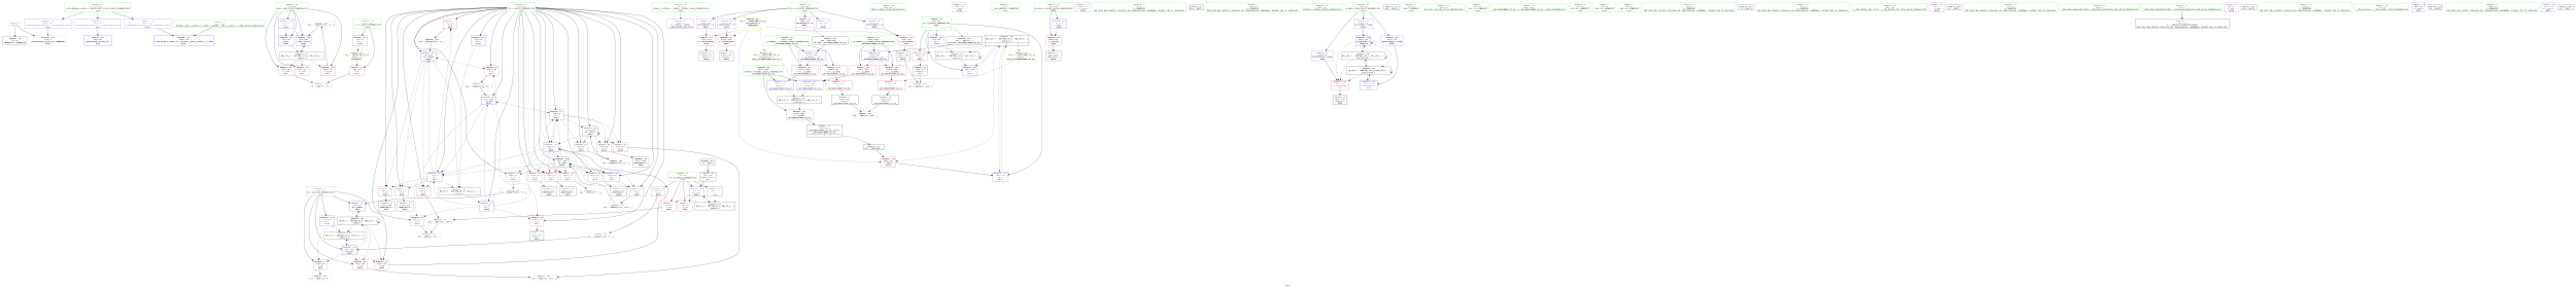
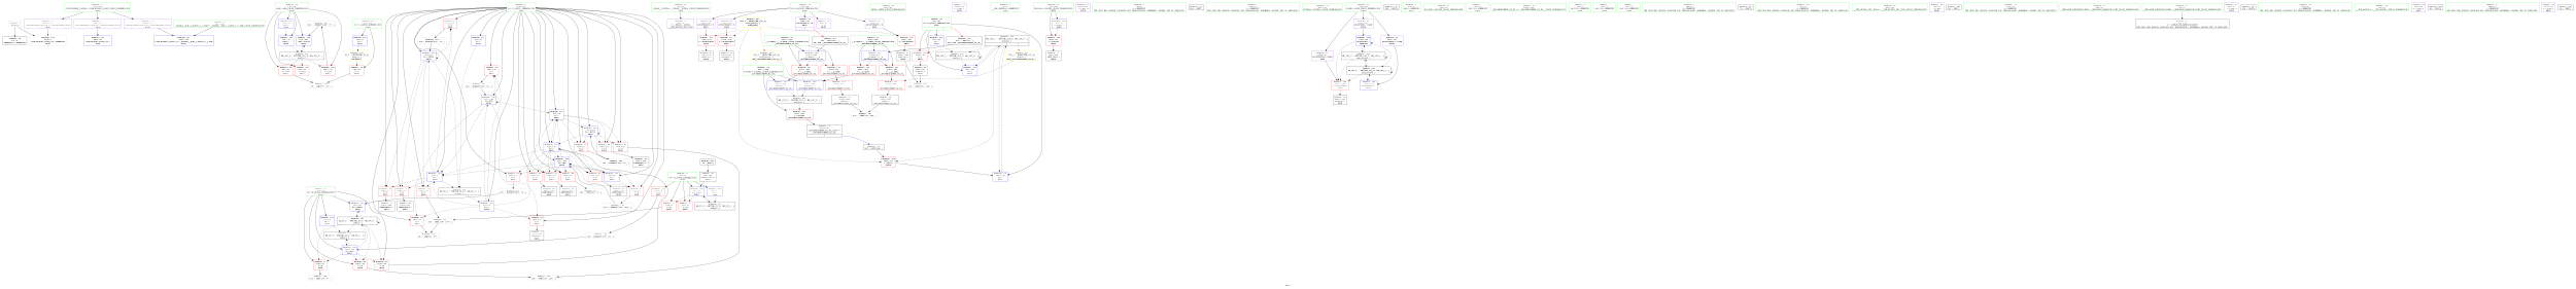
  digraph {
    fontname="Courier Prime"
    label=SVFG
    node [color=black fontname="Courier Prime" shape=record]
    edge [fontname="Courier Prime" style=solid]
    n1 [color=grey label="{NodeID: 0\nNullPtr}"]
    n2 [label="{NodeID: 38\n2\<--3\ndummyVal\<--dummyVal\n}"]
    n3 [color=blue label="{NodeID: 123\n251\<--3\nllvm.global_ctors_2\<--dummyVal\nGlob }" style=dotted]
    n4 [color=grey label="{NodeID: 180\n205 = Binary(204, 75, )\n}"]
    n5 [color=blue label="{NodeID: 142\n17\<--205\ntes\<--inc50\nmain\n}"]
    n6 [label="{NodeID: 195\nMR_10V_3 = PHI(MR_10V_4, MR_10V_2, )\npts\{18 \}\n}"]
    n7 [color=red label="{NodeID: 98\n77\<--17\n\<--tes\nmain\n}"]
    n8 [color=red label="{NodeID: 99\n83\<--17\n\<--tes\nmain\n}"]
    n9 [color=red label="{NodeID: 100\n204\<--17\n\<--tes\nmain\n}"]
    n10 [color=red label="{NodeID: 97\n197\<--15\n\<--i\nmain\n}"]
    n11 [color=grey label="{NodeID: 184\n198 = Binary(197, 75, )\n}"]
    n12 [color=blue label="{NodeID: 141\n15\<--198\ni\<--inc46\nmain\n}"]
    n13 [color=red label="{NodeID: 94\n178\<--15\n\<--i\nmain\n}"]
    n14 [color=red label="{NodeID: 95\n182\<--15\n\<--i\nmain\n}"]
    n15 [color=red label="{NodeID: 96\n188\<--15\n\<--i\nmain\n}"]
    n16 [label="{NodeID: 196\nMR_8V_2 = PHI(MR_8V_16, MR_8V_1, )\npts\{16 \}\n}"]
    n17 [color=green label="{NodeID: 14\n4\<--6\n_ZStL8__ioinit\<--_ZStL8__ioinit_field_insensitive\nGlob }"]
    n18 [color=purple label="{NodeID: 57\n48\<--4\n\<--_ZStL8__ioinit\n__cxx_global_var_init\n}"]
    n19 [label="{NodeID: 194\nMR_6V_2 = PHI(MR_6V_4, MR_6V_1, )\npts\{14 \}\n}"]
    n20 [color=blue label="{NodeID: 130\n13\<--110\nx\<--sub\nmain\n}"]
    n21 [color=red label="{NodeID: 79\n113\<--13\n\<--x\nmain\n}"]
    n22 [color=red label="{NodeID: 80\n121\<--13\n\<--x\nmain\n}"]
    n23 [color=red label="{NodeID: 81\n137\<--13\n\<--x\nmain\n}"]
    n24 [label="{NodeID: 199\nMR_6V_5 = PHI(MR_6V_7, MR_6V_4, )\npts\{14 \}\n}"]
    n25 [color=grey label="{NodeID: 188\n114 = cmp(113, 9, )\n}"]
    n26 [color=grey label="{NodeID: 186\n122 = cmp(120, 121, )\n}"]
    n27 [color=blue label="{NodeID: 135\n15\<--137\ni\<--\nmain\n}"]
    n28 [color=blue label="{NodeID: 137\n13\<--165\nx\<--sub31\nmain\n}"]
    n29 [color=red label="{NodeID: 111\n232\<--225\n\<--__b.addr\n_ZSt3maxIcERKT_S2_S2_\n}"]
    n30 [color=red label="{NodeID: 114\n233\<--232\n\<--\n_ZSt3maxIcERKT_S2_S2_\n}"]
    n31 [label="{NodeID: 55\n234\<--233\nconv1\<--\n_ZSt3maxIcERKT_S2_S2_\n}"]
    n32 [color=grey label="{NodeID: 187\n235 = cmp(231, 234, )\n}"]
    n33 [color=green label="{NodeID: 28\n64\<--65\nmain\<--main_field_insensitive\n}"]
    n34 [color=blue label="{NodeID: 125\n17\<--75\ntes\<--\nmain\n}"]
    n35 [color=grey label="{NodeID: 190\n79 = cmp(77, 78, )\n}"]
    n36 [label="{NodeID: 42\n125\<--124\nidxprom11\<--\nmain\n}"]
    n37 [color=blue label="{NodeID: 139\n15\<--172\ni\<--dec\nmain\n}"]
    n38 [color=red label="{NodeID: 88\n140\<--15\n\<--i\nmain\n}"]
    n39 [color=red label="{NodeID: 89\n145\<--15\n\<--i\nmain\n}"]
    n40 [color=red label="{NodeID: 90\n152\<--15\n\<--i\nmain\n}"]
    n41 [color=red label="{NodeID: 91\n159\<--15\n\<--i\nmain\n}"]
    n42 [color=red label="{NodeID: 92\n164\<--15\n\<--i\nmain\n}"]
    n43 [color=red label="{NodeID: 93\n171\<--15\n\<--i\nmain\n}"]
    n44 [color=blue label="{NodeID: 132\n15\<--9\ni\<--\nmain\n}"]
    n45 [color=blue label="{NodeID: 138\n15\<--168\ni\<--\nmain\n}"]
    n46 [color=blue label="{NodeID: 140\n15\<--9\ni\<--\nmain\n}"]
    n47 [color=grey label="{NodeID: 192\n141 = cmp(140, 9, )\n}"]
    n48 [label="{NodeID: 44\n146\<--145\nidxprom21\<--\nmain\n}"]
    n49 [label="{NodeID: 46\n153\<--152\nidxprom25\<--\nmain\n}"]
    n50 [label="{NodeID: 48\n160\<--159\nidxprom29\<--\nmain\n}"]
    n51 [color=grey label="{NodeID: 183\n165 = Binary(164, 75, )\n}"]
    n52 [color=grey label="{NodeID: 179\n172 = Binary(171, 168, )\n}"]
    n53 [color=red label="{NodeID: 85\n120\<--15\n\<--i\nmain\n}"]
    n54 [color=blue label="{NodeID: 134\n15\<--134\ni\<--inc15\nmain\n}"]
    n55 [color=red label="{NodeID: 86\n124\<--15\n\<--i\nmain\n}"]
    n56 [color=red label="{NodeID: 87\n133\<--15\n\<--i\nmain\n}"]
    n57 [color=grey label="{NodeID: 182\n134 = Binary(133, 75, )\n}"]
    n58 [color=grey label="{NodeID: 185\n180 = cmp(178, 179, )\n}"]
    n59 [label="{NodeID: 49\n183\<--182\nidxprom37\<--\nmain\n}"]
    n60 [label="{NodeID: 51\n189\<--188\nidxprom40\<--\nmain\n}"]
    n61 [color=blue label="{NodeID: 127\n15\<--9\ni\<--\nmain\n}"]
    n62 [label="{NodeID: 56\n218\<--243\n_ZSt3maxIcERKT_S2_S2__ret\<--\n_ZSt3maxIcERKT_S2_S2_\n|{<s0>7}}"]
    n63 [label="{NodeID: 251\n127 = PHI(218, )\n}"]
    n64 [color=red label="{NodeID: 103\n130\<--127\n\<--call13\nmain\n}"]
    n65 [color=blue label="{NodeID: 133\n19\<--130\nc\<--\nmain\n}"]
    n66 [color=purple label="{NodeID: 70\n193\<--33\n\<--.str.3\nmain\n}"]
    n67 [label="{NodeID: 250\n89 = PHI()\n}"]
    n68 [label="{NodeID: 40\n92\<--89\nconv\<--call3\nmain\n}"]
    n69 [color=blue label="{NodeID: 126\n8\<--92\nn\<--conv\nmain\n}"]
    n70 [color=red label="{NodeID: 75\n97\<--8\n\<--n\nmain\n}"]
    n71 [color=red label="{NodeID: 77\n179\<--8\n\<--n\nmain\n}"]
    n72 [label="{NodeID: 193\nMR_2V_2 = PHI(MR_2V_3, MR_2V_1, )\npts\{10 \}\n}"]
    n73 [color=red label="{NodeID: 84\n105\<--15\n\<--i\nmain\n}"]
    n74 [color=grey label="{NodeID: 181\n106 = Binary(105, 75, )\n}"]
    n75 [color=blue label="{NodeID: 129\n15\<--106\ni\<--inc\nmain\n}"]
    n76 [color=red label="{NodeID: 82\n96\<--15\n\<--i\nmain\n}"]
    n77 [color=red label="{NodeID: 83\n100\<--15\n\<--i\nmain\n}"]
    n78 [color=green label="{NodeID: 1\n7\<--1\n__dso_handle\<--dummyObj\nGlob }"]
    n79 [color=grey label="{NodeID: 191\n98 = cmp(96, 97, )\n}"]
    n80 [label="{NodeID: 41\n101\<--100\nidxprom\<--\nmain\n}"]
    n81 [color=green label="{NodeID: 15\n8\<--10\nn\<--n_field_insensitive\nGlob }"]
    n82 [color=red label="{NodeID: 76\n109\<--8\n\<--n\nmain\n}"]
    n83 [color=blue label="{NodeID: 115\n8\<--9\nn\<--\nGlob }"]
    n84 [color=grey label="{NodeID: 178\n110 = Binary(109, 75, )\n}"]
    n85 [color=red label="{NodeID: 112\n237\<--225\n\<--__b.addr\n_ZSt3maxIcERKT_S2_S2_\n}"]
    n86 [color=blue label="{NodeID: 145\n221\<--237\nretval\<--\n_ZSt3maxIcERKT_S2_S2_\n}"]
    n87 [label="{NodeID: 207\nMR_21V_3 = PHI(MR_21V_4, MR_21V_2, )\npts\{222 \}\n}"]
    n88 [color=red label="{NodeID: 108\n243\<--221\n\<--retval\n_ZSt3maxIcERKT_S2_S2_\n}"]
    n89 [color=green label="{NodeID: 29\n67\<--68\nretval\<--retval_field_insensitive\nmain\n}"]
    n90 [color=red label="{NodeID: 102\n208\<--67\n\<--retval\nmain\n}"]
    n91 [color=blue label="{NodeID: 124\n67\<--9\nretval\<--\nmain\n}"]
    n92 [label="{NodeID: 53\n66\<--208\nmain_ret\<--\nmain\n}"]
    n93 [label="{NodeID: 209\nMR_12V_5 = PHI(MR_12V_6, MR_12V_4, )\npts\{21 \}\n|{|<s5>7}}"]
    n94 [color=red label="{NodeID: 101\n143\<--19\n\<--c\nmain\n}"]
    n95 [color=blue label="{NodeID: 131\n19\<--117\nc\<--\nmain\n}"]
    n96 [label="{NodeID: 197\nMR_12V_2 = PHI(MR_12V_3, MR_12V_1, )\npts\{21 \}\n}"]
    n97 [color=yellow label="{NodeID: 215\n12V_1 = ENCHI(MR_12V_0)\npts\{21 \}\nFun[_ZSt3maxIcERKT_S2_S2_]}" style=double]
    n98 [label="{NodeID: 43\n144\<--143\nconv20\<--\nmain\n}"]
    n99 [color=red label="{NodeID: 113\n230\<--229\n\<--\n_ZSt3maxIcERKT_S2_S2_\n}"]
    n100 [color=grey label="{NodeID: 189\n150 = cmp(144, 149, )\n}"]
    n101 [label="{NodeID: 54\n231\<--230\nconv\<--\n_ZSt3maxIcERKT_S2_S2_\n}"]
    n102 [color=purple label="{NodeID: 71\n201\<--35\n\<--.str.4\nmain\n}"]
    n103 [color=green label="{NodeID: 2\n9\<--1\n\<--dummyObj\nCan only get source location for instruction, argument, global var or function.}"]
    n104 [color=green label="{NodeID: 16\n11\<--12\nt\<--t_field_insensitive\nGlob }"]
    n105 [color=red label="{NodeID: 78\n78\<--11\n\<--t\nmain\n}"]
    n106 [color=blue label="{NodeID: 116\n11\<--9\nt\<--\nGlob }"]
    n107 [color=yellow label="{NodeID: 221\n4V_1 = ENCHI(MR_4V_0)\npts\{12 \}\nFun[main]}" style=double]
    n108 [color=purple label="{NodeID: 58\n88\<--22\n\<--s\nmain\n}"]
    n109 [color=purple label="{NodeID: 72\n249\<--37\nllvm.global_ctors_0\<--llvm.global_ctors\nGlob }"]
    n110 [color=blue label="{NodeID: 121\n249\<--38\nllvm.global_ctors_0\<--\nGlob }"]
    n111 [label="{NodeID: 252\n194 = PHI()\n}"]
    n112 [color=green label="{NodeID: 3\n20\<--1\n\<--dummyObj\nCan only get source location for instruction, argument, global var or function.}"]
    n113 [color=green label="{NodeID: 17\n13\<--14\nx\<--x_field_insensitive\nGlob }"]
    n114 [color=blue label="{NodeID: 117\n13\<--9\nx\<--\nGlob }"]
    n115 [color=green label="{NodeID: 31\n86\<--87\nprintf\<--printf_field_insensitive\n}"]
    n116 [color=blue label="{NodeID: 128\n102\<--20\narrayidx\<--\nidxprom\n}"]
    n117 [color=red label="{NodeID: 106\n185\<--184\n\<--arrayidx38\nmain\n}"]
    n118 [label="{NodeID: 198\nMR_18V_2 = PHI(MR_18V_5, MR_18V_1, )\npts\{260000 \}\n}"]
    n119 [label="{NodeID: 201\nMR_18V_6 = PHI(MR_18V_8, MR_18V_5, )\npts\{260000 \}\n}"]
    n120 [label="{NodeID: 50\n186\<--185\ntobool\<--\nmain\n}"]
    n121 [color=blue label="{NodeID: 136\n161\<--163\narrayidx30\<--\nmain\n}"]
    n122 [label="{NodeID: 45\n149\<--148\nconv23\<--\nmain\n}"]
    n123 [color=purple label="{NodeID: 59\n126\<--22\narrayidx12\<--s\nmain\n|{<s0>7}}"]
    n124 [label="{NodeID: 255\n220 = PHI(126, )\n1st arg _ZSt3maxIcERKT_S2_S2_ }"]
    n125 [color=blue label="{NodeID: 144\n225\<--220\n__b.addr\<--__b\n_ZSt3maxIcERKT_S2_S2_\n}"]
    n126 [color=purple label="{NodeID: 73\n250\<--37\nllvm.global_ctors_1\<--llvm.global_ctors\nGlob }"]
    n127 [color=blue label="{NodeID: 122\n250\<--39\nllvm.global_ctors_1\<--_GLOBAL__sub_I_athin_0_1.cpp\nGlob }"]
    n128 [label="{NodeID: 253\n202 = PHI()\n}"]
    n129 [color=green label="{NodeID: 4\n27\<--1\n.str\<--dummyObj\nGlob }"]
    n130 [color=green label="{NodeID: 18\n15\<--16\ni\<--i_field_insensitive\nGlob }"]
    n131 [color=blue label="{NodeID: 118\n15\<--9\ni\<--\nGlob }"]
    n132 [color=green label="{NodeID: 32\n90\<--91\nstrlen\<--strlen_field_insensitive\n}"]
    n133 [color=blue label="{NodeID: 143\n223\<--219\n__a.addr\<--__a\n_ZSt3maxIcERKT_S2_S2_\n}"]
    n134 [color=red label="{NodeID: 109\n229\<--223\n\<--__a.addr\n_ZSt3maxIcERKT_S2_S2_\n}"]
    n135 [color=red label="{NodeID: 110\n240\<--223\n\<--__a.addr\n_ZSt3maxIcERKT_S2_S2_\n}"]
    n136 [color=blue label="{NodeID: 146\n221\<--240\nretval\<--\n_ZSt3maxIcERKT_S2_S2_\n}"]
    n137 [color=purple label="{NodeID: 60\n147\<--22\narrayidx22\<--s\nmain\n}"]
    n138 [color=red label="{NodeID: 104\n148\<--147\n\<--arrayidx22\nmain\n}"]
    n139 [color=purple label="{NodeID: 74\n251\<--37\nllvm.global_ctors_2\<--llvm.global_ctors\nGlob }"]
    n140 [label="{NodeID: 254\n219 = PHI(19, )\n0th arg _ZSt3maxIcERKT_S2_S2_ }"]
    n141 [color=green label="{NodeID: 5\n29\<--1\n.str.1\<--dummyObj\nGlob }"]
    n142 [color=green label="{NodeID: 19\n17\<--18\ntes\<--tes_field_insensitive\nGlob }"]
    n143 [color=blue label="{NodeID: 119\n17\<--9\ntes\<--\nGlob }"]
    n144 [color=green label="{NodeID: 33\n128\<--129\n_ZSt3maxIcERKT_S2_S2_\<--_ZSt3maxIcERKT_S2_S2__field_insensitive\n}"]
    n145 [label="{NodeID: 47\n156\<--155\nconv27\<--\nmain\n}"]
    n146 [color=yellow label="{NodeID: 227\n16V_1 = ENCHI(MR_16V_0)\npts\{240000 \}\nFun[main]|{|<s4>7}}" style=double]
    n147 [color=red label="{NodeID: 105\n155\<--154\n\<--arrayidx26\nmain\n}"]
    n148 [color=red label="{NodeID: 107\n191\<--190\n\<--arrayidx41\nmain\n}"]
    n149 [color=yellow label="{NodeID: 219\n16V_1 = ENCHI(MR_16V_0)\npts\{240000 \}\nFun[_ZSt3maxIcERKT_S2_S2_]}" style=double]
    n150 [label="{NodeID: 52\n192\<--191\nconv42\<--\nmain\n}"]
    n151 [color=purple label="{NodeID: 61\n154\<--22\narrayidx26\<--s\nmain\n}"]
    n152 [color=green label="{NodeID: 6\n31\<--1\n.str.2\<--dummyObj\nGlob }"]
    n153 [color=green label="{NodeID: 20\n19\<--21\nc\<--c_field_insensitive\nGlob |{|<s4>7}}"]
    n154 [color=blue label="{NodeID: 120\n19\<--20\nc\<--\nGlob }"]
    n155 [color=green label="{NodeID: 34\n221\<--222\nretval\<--retval_field_insensitive\n_ZSt3maxIcERKT_S2_S2_\n}"]
    n156 [color=purple label="{NodeID: 62\n190\<--22\narrayidx41\<--s\nmain\n}"]
    n157 [color=green label="{NodeID: 7\n33\<--1\n.str.3\<--dummyObj\nGlob }"]
    n158 [color=green label="{NodeID: 21\n22\<--24\ns\<--s_field_insensitive\nGlob }"]
    n159 [color=green label="{NodeID: 35\n223\<--224\n__a.addr\<--__a.addr_field_insensitive\n_ZSt3maxIcERKT_S2_S2_\n}"]
    n160 [color=purple label="{NodeID: 63\n102\<--25\narrayidx\<--flag\nmain\n}"]
    n161 [color=green label="{NodeID: 8\n35\<--1\n.str.4\<--dummyObj\nGlob }"]
    n162 [color=green label="{NodeID: 22\n25\<--26\nflag\<--flag_field_insensitive\nGlob }"]
    n163 [color=purple label="{NodeID: 64\n161\<--25\narrayidx30\<--flag\nmain\n}"]
    n164 [color=purple label="{NodeID: 65\n184\<--25\narrayidx38\<--flag\nmain\n}"]
    n165 [color=green label="{NodeID: 36\n225\<--226\n__b.addr\<--__b.addr_field_insensitive\n_ZSt3maxIcERKT_S2_S2_\n}"]
    n166 [color=green label="{NodeID: 9\n38\<--1\n\<--dummyObj\nCan only get source location for instruction, argument, global var or function.}"]
    n167 [color=green label="{NodeID: 23\n37\<--41\nllvm.global_ctors\<--llvm.global_ctors_field_insensitive\nGlob }"]
    n168 [color=green label="{NodeID: 37\n39\<--245\n_GLOBAL__sub_I_athin_0_1.cpp\<--_GLOBAL__sub_I_athin_0_1.cpp_field_insensitive\n}"]
    n169 [label="{NodeID: 245\n71 = PHI()\n}"]
    n170 [color=green label="{NodeID: 10\n75\<--1\n\<--dummyObj\nCan only get source location for instruction, argument, global var or function.}"]
    n171 [color=green label="{NodeID: 24\n42\<--43\n__cxx_global_var_init\<--__cxx_global_var_init_field_insensitive\n}"]
    n172 [color=purple label="{NodeID: 66\n70\<--27\n\<--.str\nmain\n}"]
    n173 [label="{NodeID: 246\n49 = PHI()\n}"]
    n174 [color=green label="{NodeID: 11\n117\<--1\n\<--dummyObj\nCan only get source location for instruction, argument, global var or function.}"]
    n175 [color=green label="{NodeID: 25\n46\<--47\n_ZNSt8ios_base4InitC1Ev\<--_ZNSt8ios_base4InitC1Ev_field_insensitive\n}"]
    n176 [label="{NodeID: 39\n50\<--51\n\<--_ZNSt8ios_base4InitD1Ev\nCan only get source location for instruction, argument, global var or function.}"]
    n177 [color=purple label="{NodeID: 67\n81\<--29\n\<--.str.1\nmain\n}"]
    n178 [label="{NodeID: 247\n158 = PHI()\n}"]
    n179 [color=green label="{NodeID: 12\n163\<--1\n\<--dummyObj\nCan only get source location for instruction, argument, global var or function.}"]
    n180 [color=green label="{NodeID: 26\n52\<--53\n__cxa_atexit\<--__cxa_atexit_field_insensitive\n}"]
    n181 [color=purple label="{NodeID: 68\n84\<--31\n\<--.str.2\nmain\n}"]
    n182 [label="{NodeID: 248\n82 = PHI()\n}"]
    n183 [color=green label="{NodeID: 13\n168\<--1\n\<--dummyObj\nCan only get source location for instruction, argument, global var or function.}"]
    n184 [color=green label="{NodeID: 27\n51\<--57\n_ZNSt8ios_base4InitD1Ev\<--_ZNSt8ios_base4InitD1Ev_field_insensitive\n}"]
    n185 [color=purple label="{NodeID: 69\n157\<--33\n\<--.str.3\nmain\n}"]
    n186 [label="{NodeID: 249\n85 = PHI()\n}"]
    n1 -> n2
    n1 -> n3
    n4 -> n5
    n5 -> n6 [style=dashed]
    n6 -> n5 [style=dashed]
    n6 -> n7 [style=dashed]
    n6 -> n8 [style=dashed]
    n6 -> n9 [style=dashed]
    n7 -> n35
    n9 -> n4
    n10 -> n11
    n11 -> n12
    n12 -> n10 [style=dashed]
    n12 -> n12 [style=dashed]
    n12 -> n13 [style=dashed]
    n12 -> n14 [style=dashed]
    n12 -> n15 [style=dashed]
    n12 -> n16 [style=dashed]
    n13 -> n58
    n14 -> n59
    n15 -> n60
    n16 -> n61 [style=dashed]
    n17 -> n18
    n19 -> n20 [style=dashed]
    n20 -> n19 [style=dashed]
    n20 -> n21 [style=dashed]
    n20 -> n22 [style=dashed]
    n20 -> n23 [style=dashed]
    n20 -> n24 [style=dashed]
    n21 -> n25
    n22 -> n26
    n23 -> n27
    n24 -> n19 [style=dashed]
    n24 -> n21 [style=dashed]
    n24 -> n22 [style=dashed]
    n24 -> n23 [style=dashed]
    n24 -> n24 [style=dashed]
    n24 -> n28 [style=dashed]
    n27 -> n37 [style=dashed]
    n27 -> n38 [style=dashed]
    n27 -> n39 [style=dashed]
    n27 -> n40 [style=dashed]
    n27 -> n41 [style=dashed]
    n27 -> n42 [style=dashed]
    n27 -> n43 [style=dashed]
    n27 -> n44 [style=dashed]
    n27 -> n45 [style=dashed]
    n27 -> n46 [style=dashed]
    n28 -> n24 [style=dashed]
    n29 -> n30
    n30 -> n31
    n31 -> n32
    n34 -> n6 [style=dashed]
    n37 -> n37 [style=dashed]
    n37 -> n38 [style=dashed]
    n37 -> n39 [style=dashed]
    n37 -> n40 [style=dashed]
    n37 -> n41 [style=dashed]
    n37 -> n42 [style=dashed]
    n37 -> n43 [style=dashed]
    n37 -> n44 [style=dashed]
    n37 -> n45 [style=dashed]
    n37 -> n46 [style=dashed]
    n38 -> n47
    n39 -> n48
    n40 -> n49
    n41 -> n50
    n42 -> n51
    n43 -> n52
    n44 -> n27 [style=dashed]
    n44 -> n53 [style=dashed]
    n44 -> n54 [style=dashed]
    n44 -> n55 [style=dashed]
    n44 -> n56 [style=dashed]
    n45 -> n37 [style=dashed]
    n45 -> n43 [style=dashed]
    n46 -> n10 [style=dashed]
    n46 -> n12 [style=dashed]
    n46 -> n13 [style=dashed]
    n46 -> n14 [style=dashed]
    n46 -> n15 [style=dashed]
    n46 -> n16 [style=dashed]
    n51 -> n28
    n52 -> n37
    n53 -> n26
    n54 -> n27 [style=dashed]
    n54 -> n53 [style=dashed]
    n54 -> n54 [style=dashed]
    n54 -> n55 [style=dashed]
    n54 -> n56 [style=dashed]
    n55 -> n36
    n56 -> n57
    n57 -> n54
    n58 -> n79
    n61 -> n44 [style=dashed]
    n61 -> n46 [style=dashed]
-   n12 -> n73 [style=dashed]
+   n61 -> n73 [style=dashed]
    n61 -> n75 [style=dashed]
    n61 -> n76 [style=dashed]
    n61 -> n77 [style=dashed]
    n62 -> n63 [color=blue tailport=s0]
    n63 -> n64
    n64 -> n65
    n65 -> n93 [style=dashed]
    n67 -> n68
    n68 -> n69
    n69 -> n70 [style=dashed]
    n69 -> n71 [style=dashed]
    n69 -> n72 [style=dashed]
    n71 -> n58
    n72 -> n69 [style=dashed]
    n73 -> n74
    n74 -> n75
    n75 -> n44 [style=dashed]
    n75 -> n46 [style=dashed]
    n75 -> n73 [style=dashed]
    n75 -> n75 [style=dashed]
    n75 -> n76 [style=dashed]
    n75 -> n77 [style=dashed]
    n76 -> n79
    n77 -> n80
    n81 -> n69
    n81 -> n70
    n81 -> n71
    n81 -> n82
    n81 -> n83
    n82 -> n84
    n83 -> n72 [style=dashed]
    n84 -> n20
    n85 -> n86
    n86 -> n87 [style=dashed]
    n87 -> n88 [style=dashed]
    n88 -> n62
    n89 -> n90
    n89 -> n91
    n90 -> n92
    n91 -> n90 [style=dashed]
    n93 -> n64 [style=dashed]
    n93 -> n65 [style=dashed]
    n93 -> n94 [style=dashed]
    n93 -> n95 [style=dashed]
    n93 -> n96 [style=dashed]
    n93 -> n97 [color=red style=dashed tailport=s5]
    n94 -> n98
    n95 -> n93 [style=dashed]
    n96 -> n95 [style=dashed]
    n96 -> n96 [style=dashed]
    n97 -> n99 [style=dashed]
    n98 -> n100
    n99 -> n101
    n101 -> n32
    n104 -> n105
    n104 -> n106
    n105 -> n35
    n106 -> n107 [style=dashed]
    n107 -> n105 [style=dashed]
    n109 -> n110
    n113 -> n20
    n113 -> n21
    n113 -> n22
    n113 -> n23
    n113 -> n28
    n113 -> n114
    n114 -> n19 [style=dashed]
    n116 -> n116 [style=dashed]
    n116 -> n117 [style=dashed]
    n116 -> n118 [style=dashed]
    n116 -> n119 [style=dashed]
    n117 -> n120
    n118 -> n116 [style=dashed]
    n118 -> n117 [style=dashed]
    n118 -> n118 [style=dashed]
    n118 -> n119 [style=dashed]
    n119 -> n117 [style=dashed]
    n119 -> n118 [style=dashed]
    n119 -> n119 [style=dashed]
    n119 -> n121 [style=dashed]
    n121 -> n119 [style=dashed]
    n122 -> n100
    n123 -> n124 [color=red tailport=s0]
    n124 -> n125
    n125 -> n29 [style=dashed]
    n125 -> n85 [style=dashed]
    n126 -> n127
    n130 -> n10
    n130 -> n12
    n130 -> n13
    n130 -> n14
    n130 -> n15
    n130 -> n27
    n130 -> n37
    n130 -> n38
    n130 -> n39
    n130 -> n40
    n130 -> n41
    n130 -> n42
    n130 -> n43
    n130 -> n44
    n130 -> n45
    n130 -> n46
    n130 -> n53
    n130 -> n54
    n130 -> n55
    n130 -> n56
    n130 -> n61
    n130 -> n73
    n130 -> n75
    n130 -> n76
    n130 -> n77
    n130 -> n131
    n131 -> n16 [style=dashed]
    n133 -> n134 [style=dashed]
    n133 -> n135 [style=dashed]
    n134 -> n99
    n135 -> n136
    n136 -> n87 [style=dashed]
    n137 -> n138
    n138 -> n122
    n139 -> n3
    n140 -> n133
    n142 -> n5
    n142 -> n7
    n142 -> n8
    n142 -> n9
    n142 -> n34
    n142 -> n143
    n143 -> n34 [style=dashed]
    n146 -> n64 [style=dashed]
    n146 -> n138 [style=dashed]
    n146 -> n147 [style=dashed]
    n146 -> n148 [style=dashed]
    n146 -> n149 [color=red style=dashed tailport=s4]
    n147 -> n145
    n148 -> n150
    n149 -> n30 [style=dashed]
    n151 -> n147
    n153 -> n65
    n153 -> n94
    n153 -> n95
    n153 -> n140 [color=red tailport=s4]
    n153 -> n154
    n154 -> n96 [style=dashed]
    n155 -> n86
    n155 -> n88
    n155 -> n136
    n156 -> n148
    n158 -> n108
    n158 -> n123
    n158 -> n137
    n158 -> n151
    n158 -> n156
    n159 -> n133
    n159 -> n134
    n159 -> n135
    n160 -> n116
    n162 -> n160
    n162 -> n163
    n162 -> n164
    n163 -> n121
    n164 -> n117
    n165 -> n29
    n165 -> n85
    n165 -> n125
    n167 -> n109
    n167 -> n126
    n167 -> n139
    n168 -> n127
    n184 -> n176
  }
